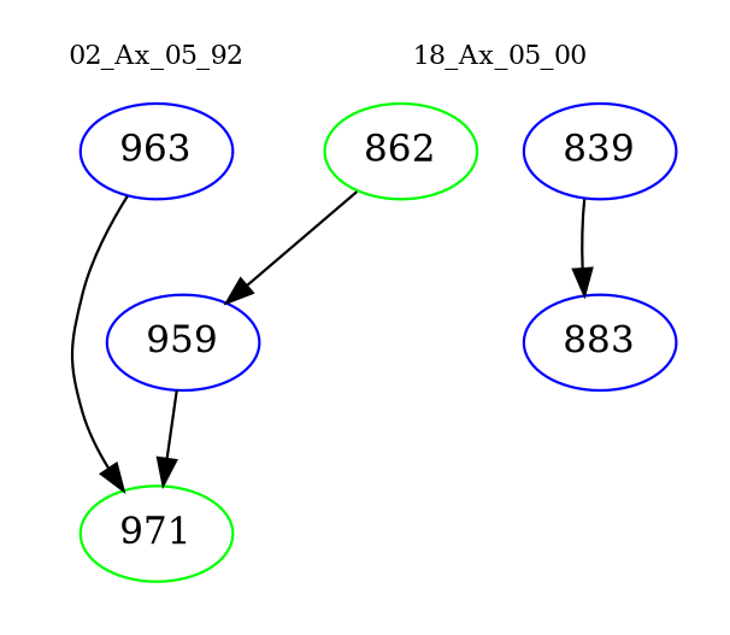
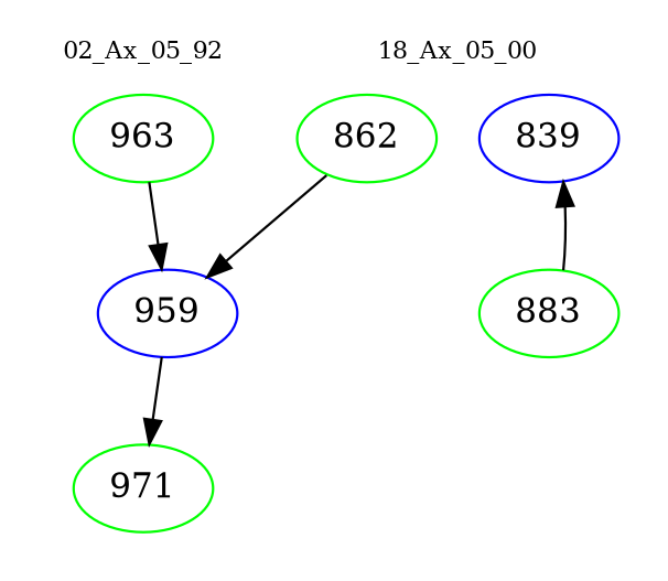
  digraph {
    node [color=green]
    edge [color=black]
-   n1 [color=blue label=963]
+   n1 [label=963]
    n2 [color=blue label=959]
    n3 [label=971]
    n4 [label=862]
    n5 [color=blue label=839]
-   n6 [color=blue label=883]
+   n6 [label=883]
    subgraph cluster_1 {
      color=white
      fontsize=10
      label="02_Ax_05_92"
      n1
      n2
      n3
    }
    subgraph cluster_2 {
      color=white
      fontsize=10
      label="18_Ax_05_00"
      n4
      n5
      n6
    }
-   n1 -> n3
+   n1 -> n2
    n2 -> n3
    n4 -> n2
-   n5 -> n6
+   n6 -> n5
  }
